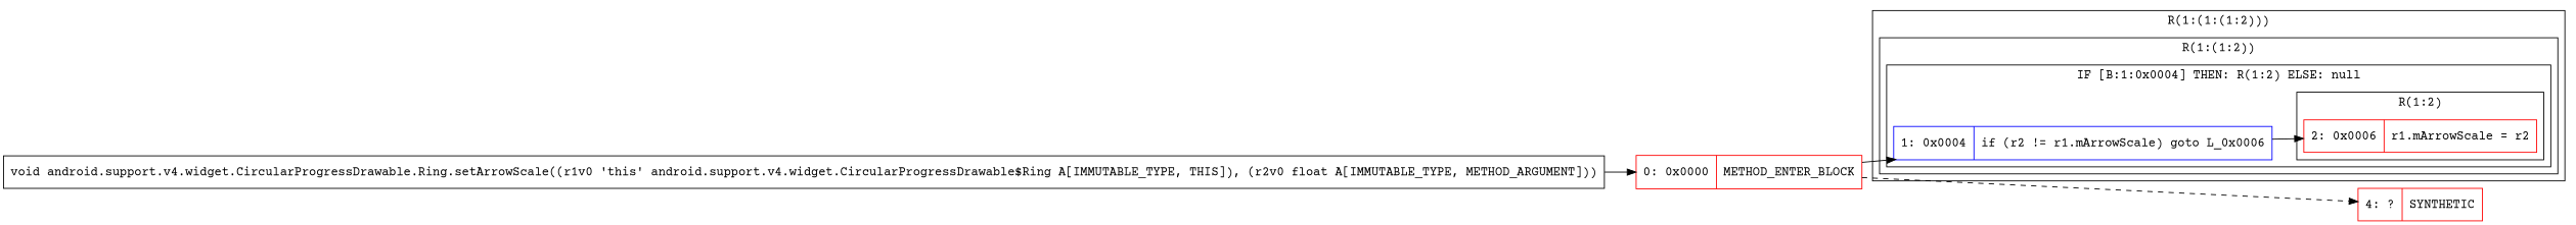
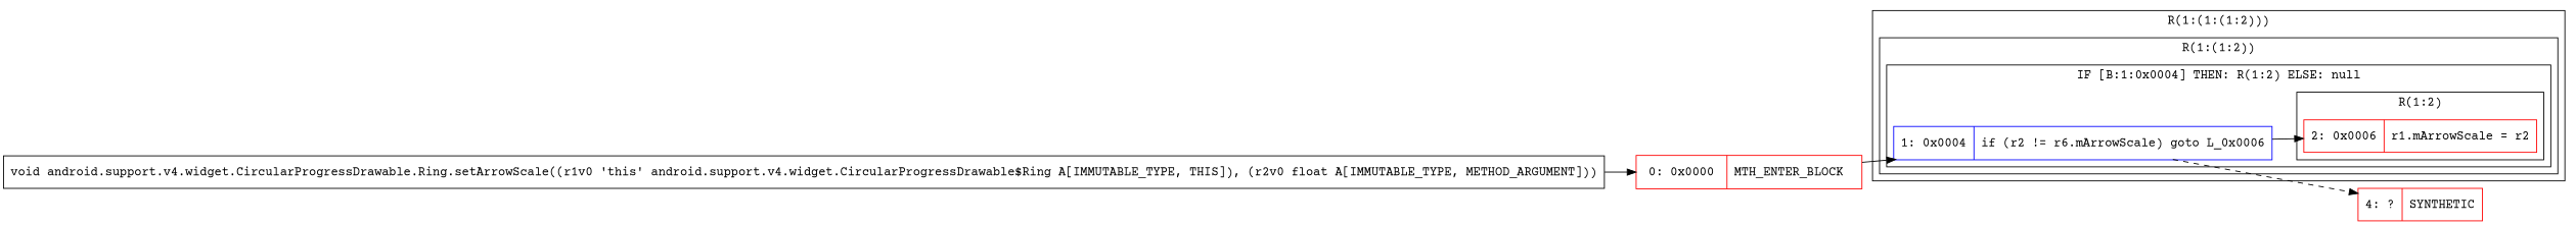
  digraph {
    fontname="Courier Prime"
    rankdir=LR
    node [color=red fontname="Courier Prime" shape=record]
    edge [fontname="Courier Prime"]
    n1 [label="{2\:\ 0x0006|r1.mArrowScale = r2\l}"]
-   n2 [color=blue label="{1\:\ 0x0004|if (r2 != r1.mArrowScale) goto L_0x0006\l}"]
+   n2 [color=blue label="{1\:\ 0x0004|if (r2 != r6.mArrowScale) goto L_0x0006\l}"]
    n3 [label="{4\:\ ?|SYNTHETIC\l}"]
-   n4 [label="{0\:\ 0x0000|METHOD_ENTER_BLOCK\l}"]
+   n4 [label="{0\:\ 0x0000|MTH_ENTER_BLOCK\l}"]
    n5 [label="{void android.support.v4.widget.CircularProgressDrawable.Ring.setArrowScale((r1v0 'this' android.support.v4.widget.CircularProgressDrawable$Ring A[IMMUTABLE_TYPE, THIS]), (r2v0 float A[IMMUTABLE_TYPE, METHOD_ARGUMENT])) }" color=""]
    subgraph cluster_1 {
      label="R(1:(1:(1:2)))"
      subgraph cluster_2 {
        label="R(1:(1:2))"
        subgraph cluster_3 {
          label="IF [B:1:0x0004] THEN: R(1:2) ELSE: null"
          n2
          subgraph cluster_4 {
            label="R(1:2)"
            n1
          }
        }
      }
    }
    n2 -> n1
-   n4 -> n3 [style=dashed]
+   n2 -> n3 [style=dashed]
    n4 -> n2
    n5 -> n4
  }
